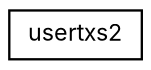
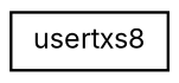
  digraph {
    rankdir=LR
    fontname=Inter
-   n1 [color=black fillcolor=white fontname=Inter fontsize=10 height=0.2 label=usertxs2 shape=record style=filled width=0.4]
+   n1 [color=black fillcolor=white fontname=Inter fontsize=10 height=0.2 label=usertxs8 shape=record style=filled width=0.4]
  }
